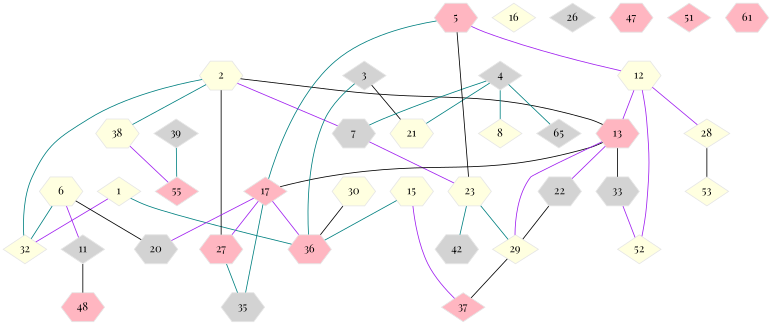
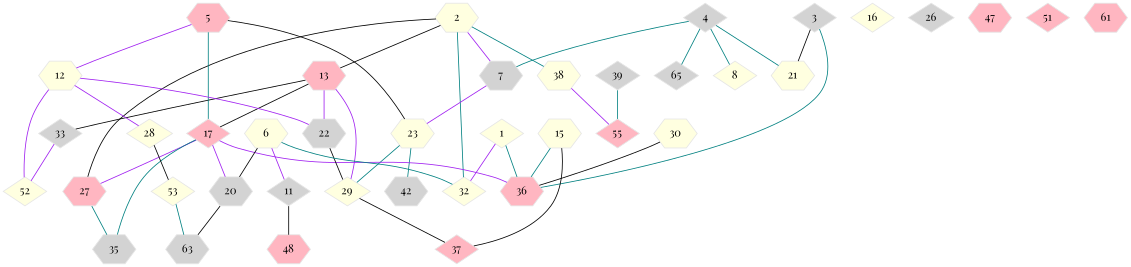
  graph {
    fontname="Playfair Display"
    node [color=gray90 fillcolor=lightyellow fontname="Playfair Display" shape=hexagon style=filled]
    edge [color=teal fontname="Playfair Display"]
    1 [shape=diamond]
    32 [shape=diamond]
    36 [fillcolor=lightpink super="+40"]
    2 [super="+56"]
    7 [fillcolor=lightgrey]
    13 [fillcolor=lightpink super="+58+18"]
    27 [fillcolor=lightpink]
    38
    23 [super="+45+49"]
    17 [fillcolor=lightpink shape=diamond super="+25"]
    22 [fillcolor=lightgrey super="+24"]
    29 [shape=diamond]
-   33 [fillcolor=lightgrey]
+   33 [fillcolor=lightgrey shape=diamond]
    35 [fillcolor=lightgrey super="+64"]
    55 [fillcolor=lightpink shape=diamond super="+62"]
    21 [super="+34"]
    3 [fillcolor=lightgrey shape=diamond]
    4 [fillcolor=lightgrey shape=diamond super="+44+10"]
    8 [shape=diamond]
    65 [fillcolor=lightgrey shape=diamond super="+67"]
    5 [fillcolor=lightpink super="+54"]
    12 [super="+19"]
    28 [shape=diamond]
    52 [shape=diamond]
    20 [fillcolor=lightgrey super="+50"]
    42 [fillcolor=lightgrey]
    6 [super="+9"]
    11 [fillcolor=lightgrey shape=diamond super="+14"]
    48 [fillcolor=lightpink]
+   63 [fillcolor=lightgrey super="+66"]
    53 [shape=diamond]
    37 [fillcolor=lightpink shape=diamond]
    15 [super="+46"]
    16 [shape=diamond]
    26 [fillcolor=lightgrey shape=diamond]
    30
    39 [fillcolor=lightgrey shape=diamond]
    47 [fillcolor=lightpink]
    51 [fillcolor=lightpink shape=diamond]
    61 [fillcolor=lightpink]
    1 -- 32 [color=purple]
    1 -- 36 [weight=3]
    2 -- 32
    2 -- 7 [color=purple]
    2 -- 13 [color=black]
    2 -- 27 [color=black]
    2 -- 38
    7 -- 23 [color=purple]
    13 -- 17 [color=black]
    13 -- 22 [color=purple]
    13 -- 29 [color=purple]
    13 -- 33 [color=black]
    27 -- 35
    38 -- 55 [color=purple]
    23 -- 29
    23 -- 42
    17 -- 36 [color=purple]
    17 -- 27 [color=purple]
    17 -- 35
    17 -- 20 [color=purple]
    22 -- 29 [color=black]
    29 -- 37 [color=black]
    33 -- 52 [color=purple]
    3 -- 36
    3 -- 21 [color=black]
    4 -- 7
    4 -- 21
    4 -- 8
    4 -- 65
    5 -- 23 [color=black]
    5 -- 17
    5 -- 12 [color=purple]
-   12 -- 13 [color=purple]
+   12 -- 22 [color=purple]
    12 -- 28 [color=purple]
    12 -- 52 [color=purple]
    28 -- 53 [color=black]
+   20 -- 63 [color=black]
    6 -- 32
    6 -- 20 [color=black]
    6 -- 11 [color=purple]
    11 -- 48 [color=black]
+   53 -- 63
    15 -- 36
-   15 -- 37 [color=purple]
+   15 -- 37 [color=black]
    30 -- 36 [color=black]
    39 -- 55
  }
